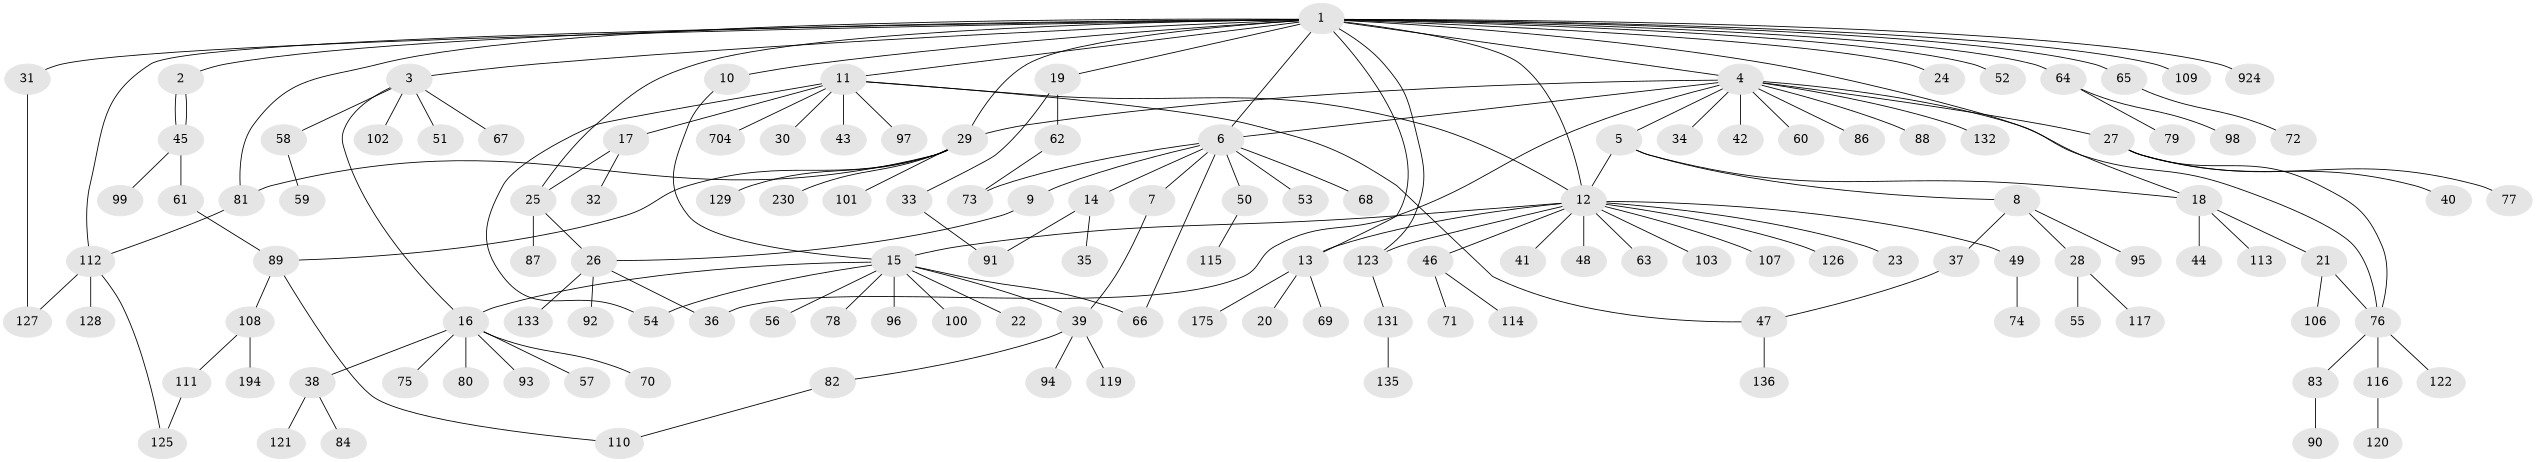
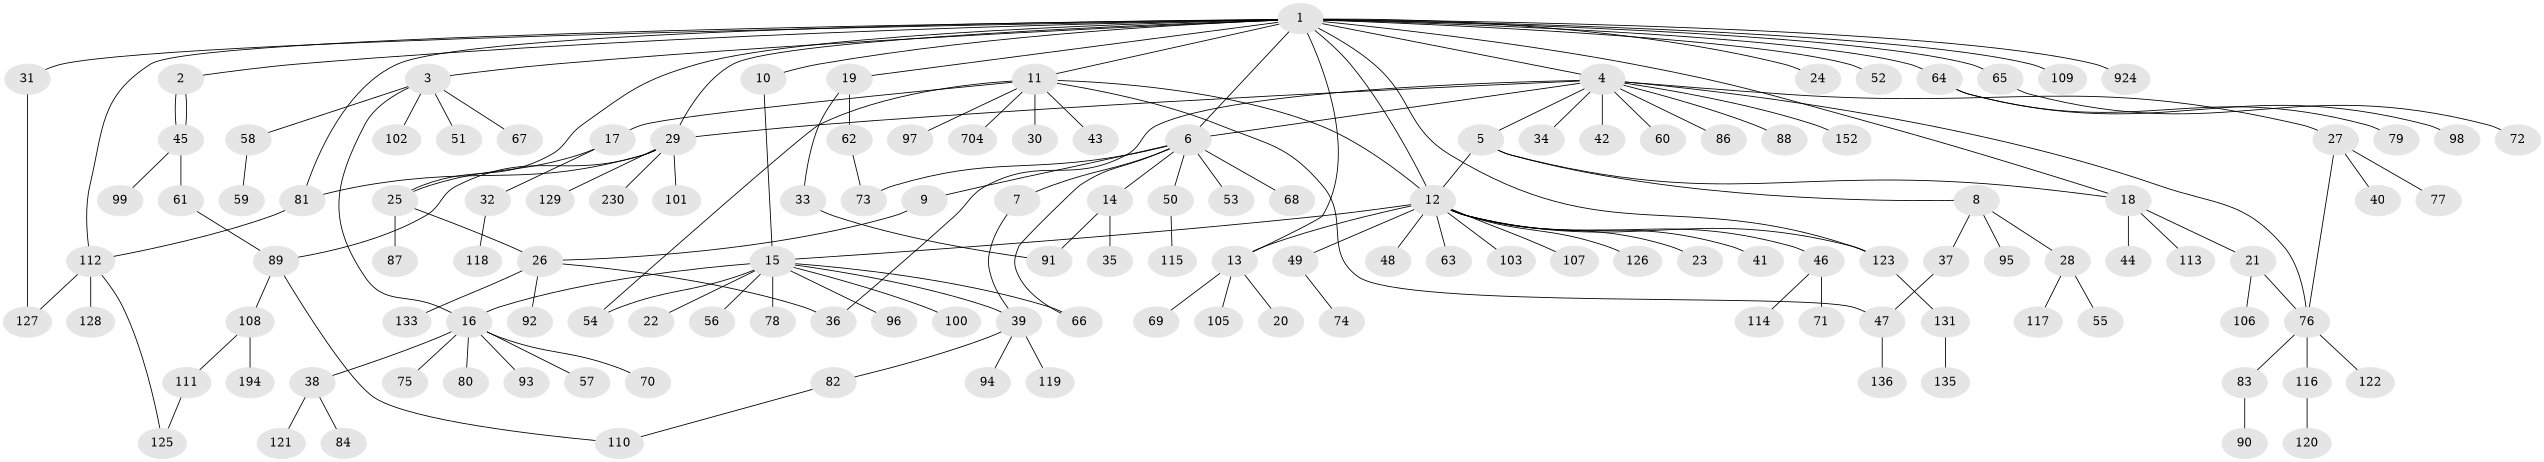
  graph {
    node [color=gray90 style=filled]
    1
    2
    3
    4
    6
    10
    11
    12
    13
    18
    19
    24
    25
    29
    31
    52
    64
    65
    81
    109
    112
    123
    n23 [label=924]
    45
    16
    51
    58
    67
    102
    5
    27
    34
    36
    42
    60
    76
    86
    88
-   132
+   132 [label=152]
    7
    9
    14
    50
    53
    66
    68
    73
    15
    17
    30
    43
    47
    54
    97
    n55 [label=704]
    23
    41
    46
    48
    49
    63
    103
    107
    126
    20
    69
-   105 [label=175]
+   105
    21
    44
    113
    33
    62
    26
    87
    89
    101
    129
    n78 [label=230]
    127
    79
    98
    72
    125
    128
    131
    61
    99
    38
    57
    70
    75
    80
    93
    59
    8
    40
    77
    83
    116
    122
    28
    37
    95
    39
    35
    91
    115
    82
    94
    119
    55
    117
    92
    133
    22
    56
    78
    96
    100
    32
    136
    71
    114
    74
    84
    121
+   118
    106
    110
    108
    90
    120
    111
    n134 [label=194]
    135
    1 -- 2
    1 -- 3
    1 -- 4
    1 -- 6
    1 -- 10
    1 -- 11
    1 -- 12
    1 -- 13
    1 -- 18
    1 -- 19
    1 -- 24
    1 -- 25
    1 -- 29
    1 -- 31
    1 -- 52
    1 -- 64
    1 -- 65
    1 -- 81
    1 -- 109
    1 -- 112
    1 -- 123
    1 -- n23
    2 -- 45
    2 -- 45
    3 -- 16
    3 -- 51
    3 -- 58
    3 -- 67
    3 -- 102
    4 -- 6
    4 -- 29
    4 -- 5
    4 -- 27
    4 -- 34
    4 -- 36
    4 -- 42
    4 -- 60
    4 -- 76
    4 -- 86
    4 -- 88
    4 -- 132
    6 -- 7
    6 -- 9
    6 -- 14
    6 -- 50
    6 -- 53
    6 -- 66
    6 -- 68
    6 -- 73
    10 -- 15
    11 -- 12
    11 -- 17
    11 -- 30
    11 -- 43
    11 -- 47
    11 -- 54
    11 -- 97
    11 -- n55
    12 -- 13
    12 -- 123
    12 -- 15
    12 -- 23
    12 -- 41
    12 -- 46
    12 -- 48
    12 -- 49
    12 -- 63
    12 -- 103
    12 -- 107
    12 -- 126
    13 -- 20
    13 -- 69
    13 -- 105
    18 -- 21
    18 -- 44
    18 -- 113
    19 -- 33
    19 -- 62
    25 -- 26
    25 -- 87
    29 -- 81
    29 -- 89
    29 -- 101
    29 -- 129
    29 -- n78
    31 -- 127
    64 -- 79
    64 -- 98
    65 -- 72
    81 -- 112
    112 -- 127
    112 -- 125
    112 -- 128
    123 -- 131
    45 -- 61
    45 -- 99
    16 -- 38
    16 -- 57
    16 -- 70
    16 -- 75
    16 -- 80
    16 -- 93
    58 -- 59
    5 -- 12
    5 -- 18
    5 -- 8
    27 -- 76
    27 -- 40
    27 -- 77
    76 -- 83
    76 -- 116
    76 -- 122
    7 -- 39
    9 -- 26
    14 -- 35
    14 -- 91
    50 -- 115
    15 -- 16
    15 -- 66
    15 -- 54
    15 -- 39
    15 -- 22
    15 -- 56
    15 -- 78
    15 -- 96
    15 -- 100
    17 -- 25
    17 -- 32
    47 -- 136
    46 -- 71
    46 -- 114
    49 -- 74
    21 -- 76
    21 -- 106
    33 -- 91
    62 -- 73
    26 -- 36
    26 -- 92
    26 -- 133
    89 -- 110
    89 -- 108
    131 -- 135
    61 -- 89
    38 -- 84
    38 -- 121
    8 -- 28
    8 -- 37
    8 -- 95
    83 -- 90
    116 -- 120
    28 -- 55
    28 -- 117
    37 -- 47
    39 -- 82
    39 -- 94
    39 -- 119
    82 -- 110
+   32 -- 118
    108 -- 111
    108 -- n134
    111 -- 125
  }
